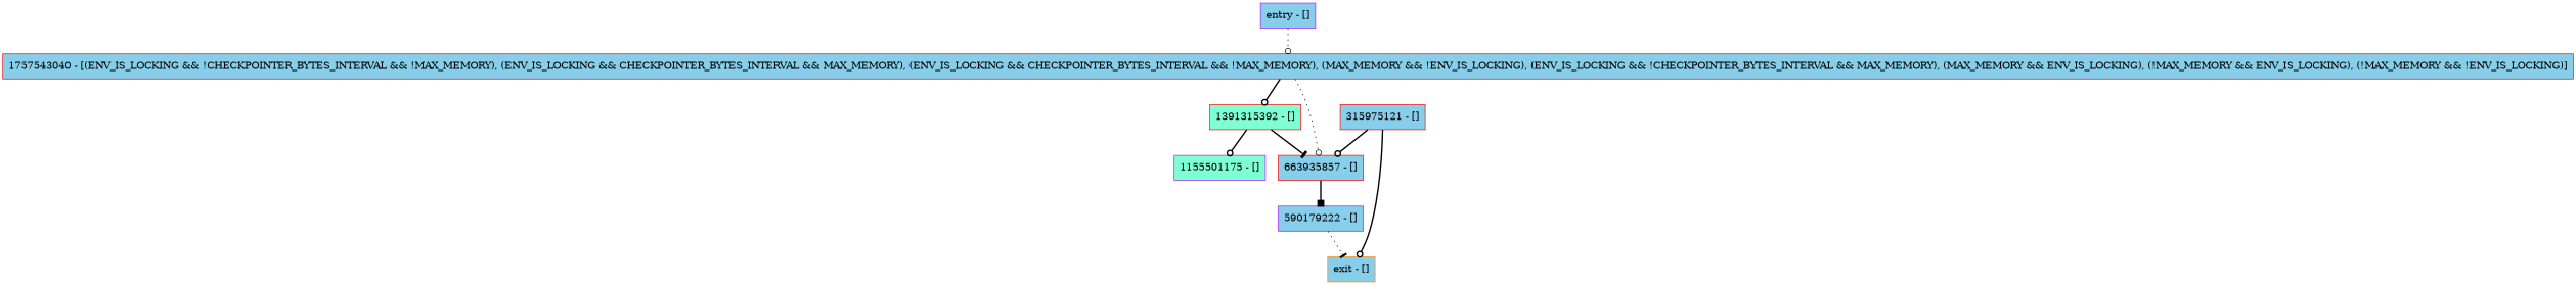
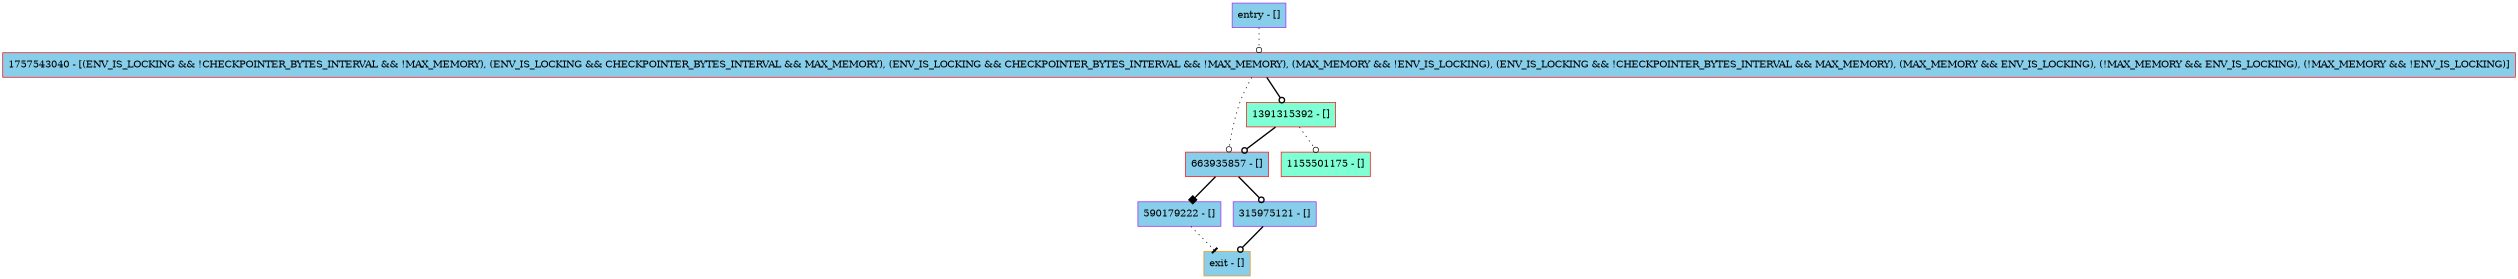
  digraph {
    node [color=red fillcolor=skyblue shape=record style=filled]
    edge [arrowhead=odot style=bold]
    n1 [color=purple label="entry - []"]
    n2 [label="1757543040 - [(ENV_IS_LOCKING && !CHECKPOINTER_BYTES_INTERVAL && !MAX_MEMORY), (ENV_IS_LOCKING && CHECKPOINTER_BYTES_INTERVAL && MAX_MEMORY), (ENV_IS_LOCKING && CHECKPOINTER_BYTES_INTERVAL && !MAX_MEMORY), (MAX_MEMORY && !ENV_IS_LOCKING), (ENV_IS_LOCKING && !CHECKPOINTER_BYTES_INTERVAL && MAX_MEMORY), (MAX_MEMORY && ENV_IS_LOCKING), (!MAX_MEMORY && ENV_IS_LOCKING), (!MAX_MEMORY && !ENV_IS_LOCKING)]"]
    n3 [fillcolor=aquamarine label="1391315392 - []"]
    n4 [label="663935857 - []"]
    n5 [color=darkorange label="exit - []"]
    n6 [color=purple label="590179222 - []"]
-   n7 [color=purple fillcolor=aquamarine label="1155501175 - []"]
-   n8 [label="315975121 - []"]
+   n7 [fillcolor=aquamarine label="1155501175 - []"]
+   n8 [color=purple label="315975121 - []"]
    n1 -> n2 [style=dotted]
    n2 -> n3
    n2 -> n4 [style=dotted]
-   n3 -> n4 [arrowhead=tee]
-   n3 -> n7
+   n3 -> n4
+   n3 -> n7 [style=dotted]
    n4 -> n6 [arrowhead=box]
-   n8 -> n4
+   n4 -> n8
    n6 -> n5 [arrowhead=tee style=dotted]
    n8 -> n5
  }
